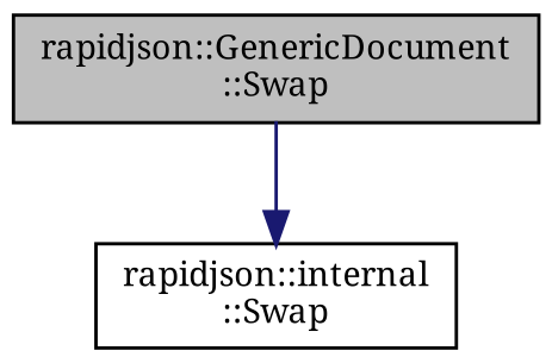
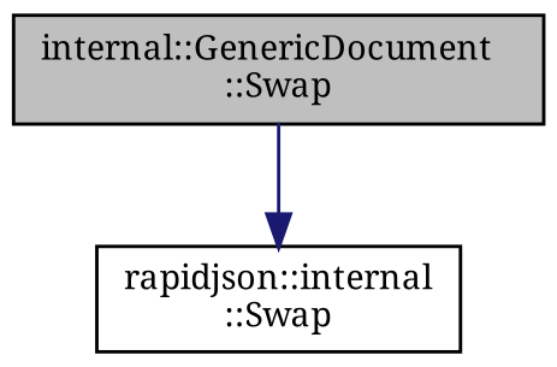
  digraph {
    rankdir=TB
    fontname="Noto Serif"
    node [color=black fontname="Noto Serif" fontsize=10 shape=record style=filled]
-   n1 [fillcolor=grey75 fontcolor=black height=0.2 label="rapidjson::GenericDocument\l::Swap" width=0.4]
+   n1 [fillcolor=grey75 fontcolor=black height=0.2 label="internal::GenericDocument\l::Swap" width=0.4]
    n2 [fillcolor=white height=0.2 label="rapidjson::internal\l::Swap" width=0.4]
    n1 -> n2 [color=midnightblue fontname="Noto Serif" fontsize=10 labelfontname=Helvetica labelfontsize=10 style=solid]
  }
